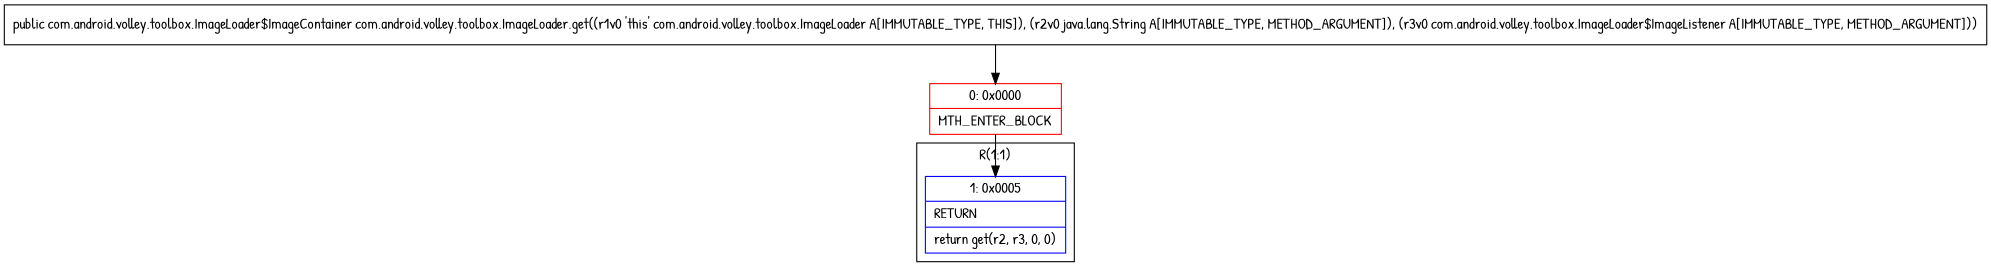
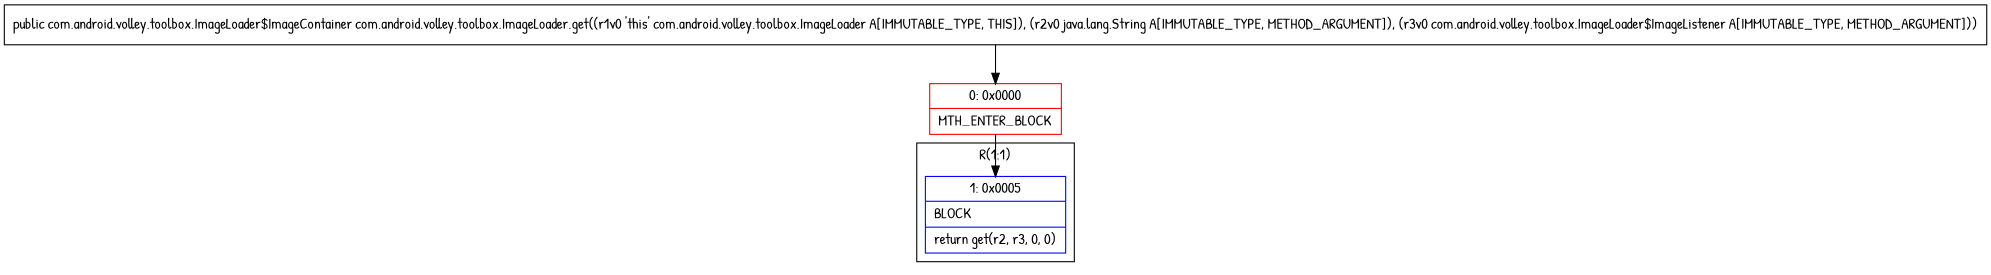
  digraph {
    fontname="Patrick Hand"
    node [shape=record fontname="Patrick Hand"]
    edge [fontname="Patrick Hand"]
-   n1 [color=blue label="{1\:\ 0x0005|RETURN\l|return get(r2, r3, 0, 0)\l}"]
+   n1 [color=blue label="{1\:\ 0x0005|BLOCK\l|return get(r2, r3, 0, 0)\l}"]
    n2 [color=red label="{0\:\ 0x0000|MTH_ENTER_BLOCK\l}"]
    n3 [label="{public com.android.volley.toolbox.ImageLoader$ImageContainer com.android.volley.toolbox.ImageLoader.get((r1v0 'this' com.android.volley.toolbox.ImageLoader A[IMMUTABLE_TYPE, THIS]), (r2v0 java.lang.String A[IMMUTABLE_TYPE, METHOD_ARGUMENT]), (r3v0 com.android.volley.toolbox.ImageLoader$ImageListener A[IMMUTABLE_TYPE, METHOD_ARGUMENT])) }"]
    subgraph cluster_1 {
      label="R(1:1)"
      n1
    }
    n2 -> n1
    n3 -> n2
  }
